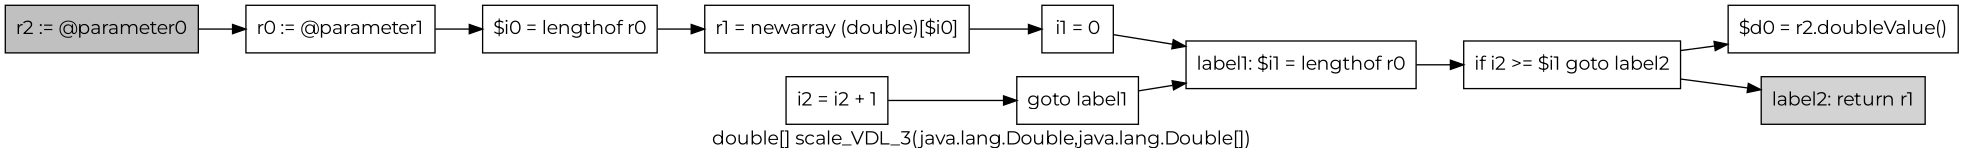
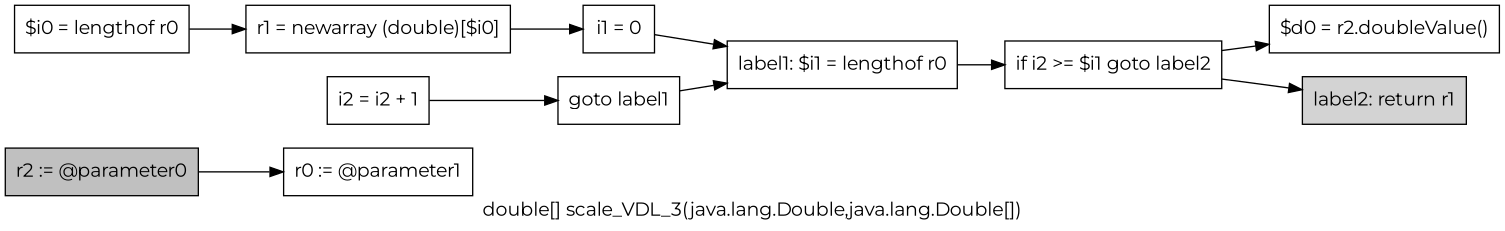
  digraph {
    fontname=Montserrat
    label="double[] scale_VDL_3(java.lang.Double,java.lang.Double[])"
    rankdir=LR
    node [fontname=Montserrat shape=box]
    edge [fontname=Montserrat]
    n1 [fillcolor=gray label="r2 := @parameter0" style=filled]
    n2 [label="r0 := @parameter1"]
    n3 [label="$i0 = lengthof r0"]
    n4 [label="r1 = newarray (double)[$i0]"]
    n5 [label="i1 = 0"]
    n6 [label="label1: $i1 = lengthof r0"]
    n7 [label="if i2 >= $i1 goto label2"]
    n8 [label="$d0 = r2.doubleValue()"]
    n9 [fillcolor=lightgray label="label2: return r1" style=filled]
    n10 [label="i2 = i2 + 1"]
    n11 [label="goto label1"]
    n1 -> n2
-   n2 -> n3
    n3 -> n4
    n4 -> n5
    n5 -> n6
    n6 -> n7
    n7 -> n8
    n7 -> n9
    n10 -> n11
    n11 -> n6
  }
